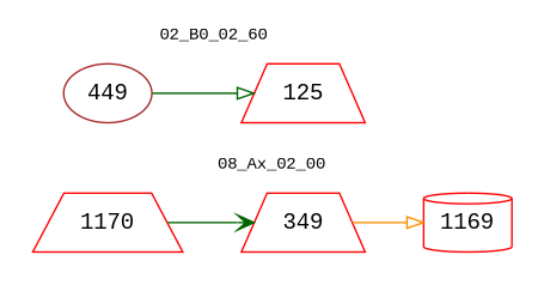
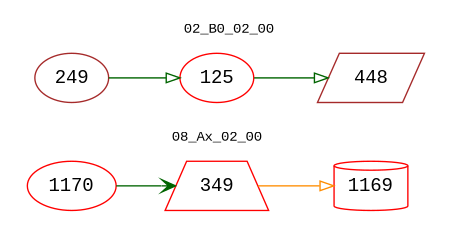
  digraph {
    fontname="Liberation Mono"
    rankdir=LR
    node [color=red fontname="Liberation Mono" shape=ellipse]
    edge [arrowhead=onormal color=darkgreen fontname="Liberation Mono"]
-   n1 [label=1170 shape=trapezium]
+   n1 [label=1170]
    n2 [label=349 shape=trapezium]
    n3 [label=1169 shape=cylinder]
-   n4 [color=brown label=449]
-   n5 [label=125 shape=trapezium]
+   n4 [color=brown label=249]
+   n5 [label=125]
+   n6 [color=brown label=448 shape=parallelogram]
    subgraph cluster_1 {
      color=white
      fontsize=10
      label="08_Ax_02_00"
      n1
      n2
      n3
    }
    subgraph cluster_2 {
      color=white
      fontsize=10
-     label="02_B0_02_60"
+     label="02_B0_02_00"
      n4
      n5
+     n6
    }
    n1 -> n2 [arrowhead=vee]
    n2 -> n3 [color=darkorange]
    n4 -> n5
+   n5 -> n6
  }
